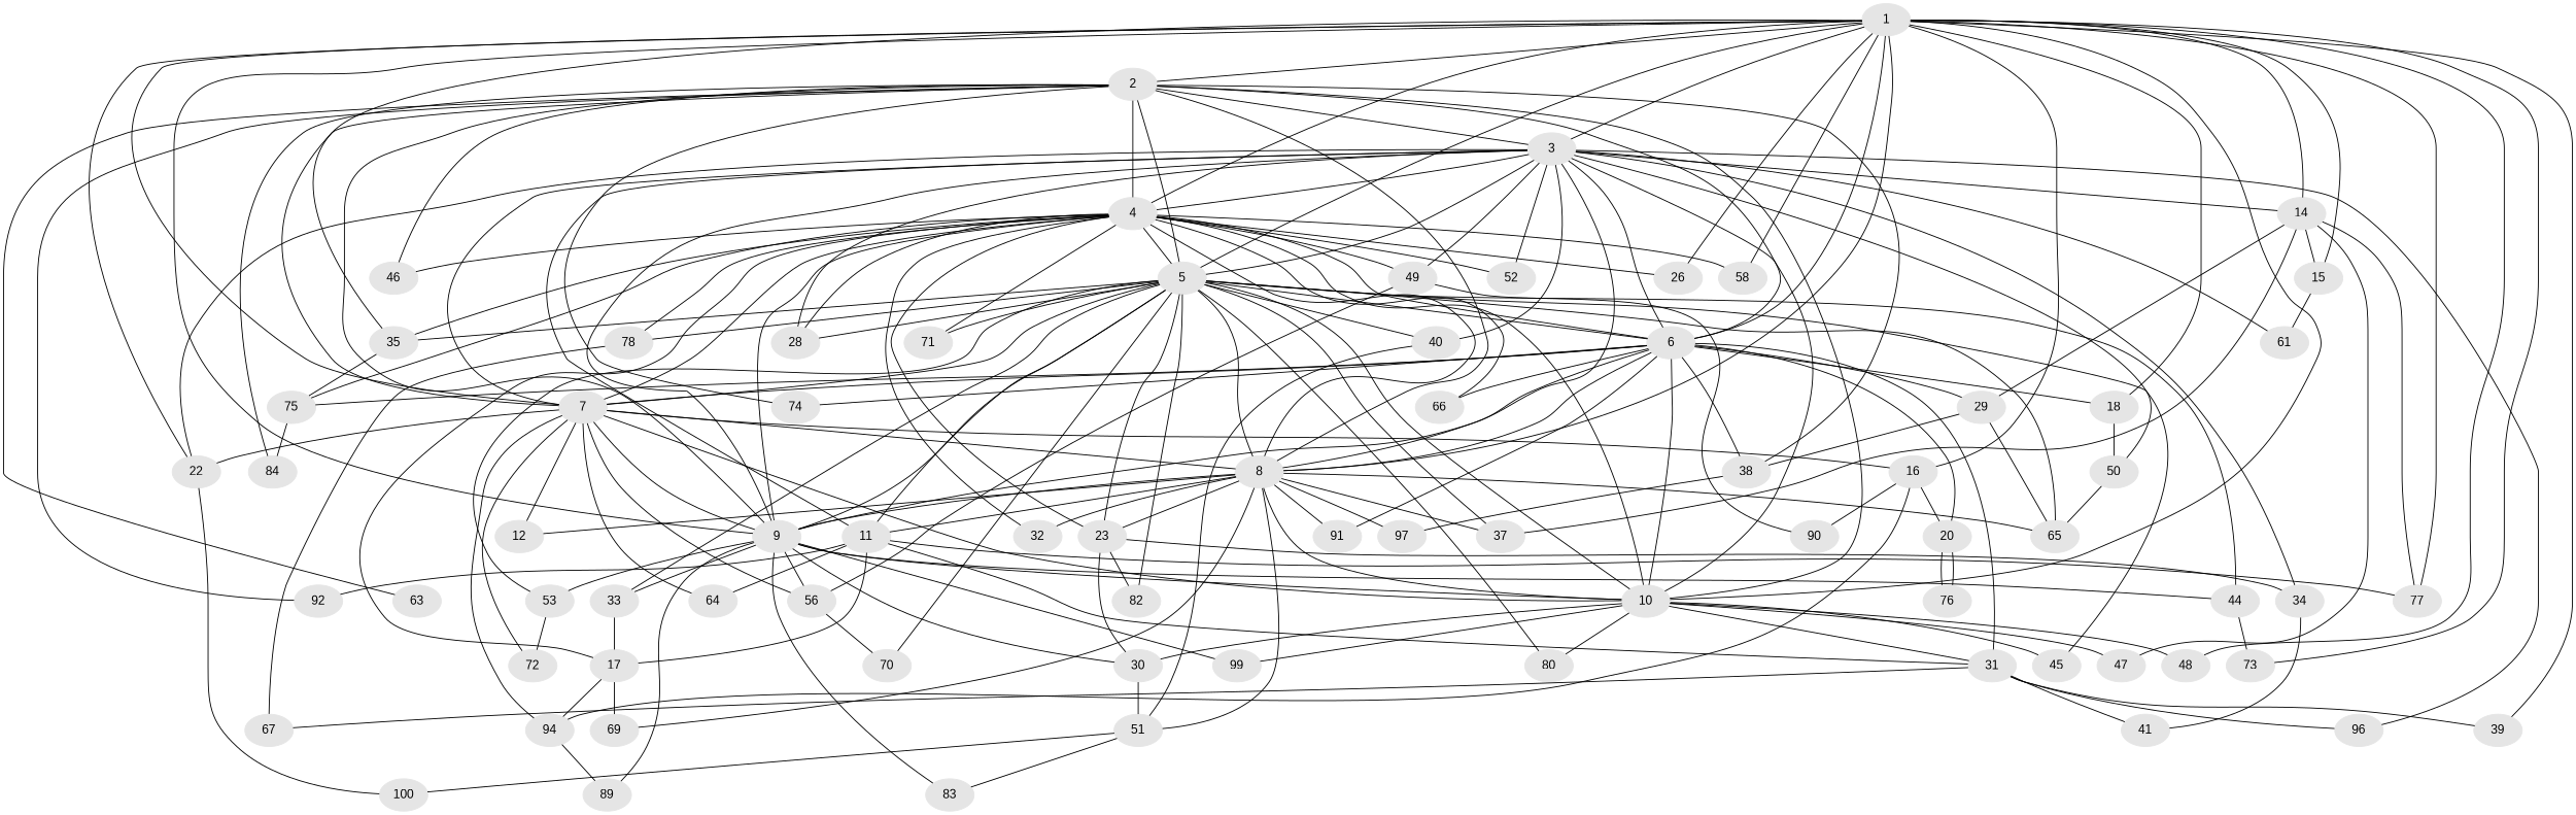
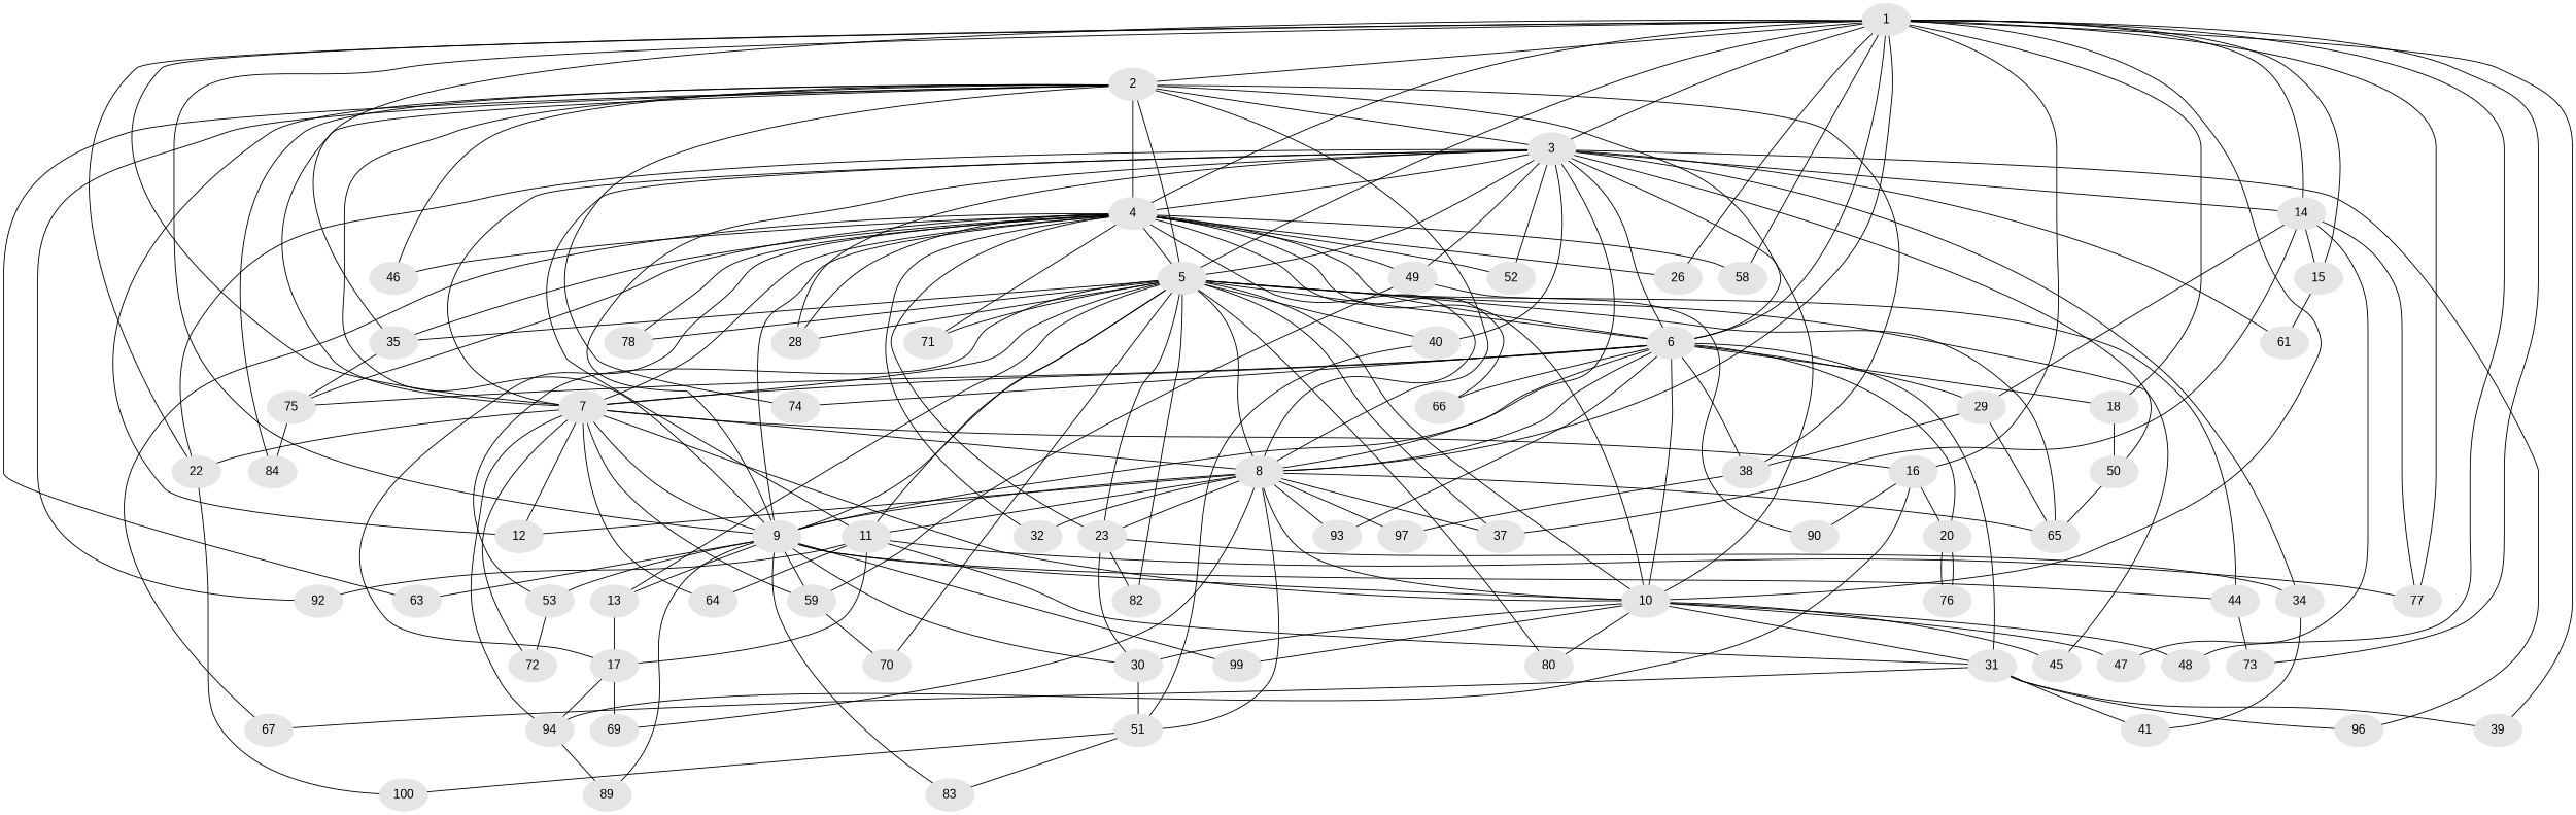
  graph {
    fontname="Liberation Sans"
    node [color=gray90 fontname="Liberation Sans" style=filled]
    edge [fontname="Liberation Sans"]
    1 [super="+79"]
    2 [super="+88"]
    3 [super="+19"]
    4 [super="+60"]
    5 [super="+21"]
    6 [super="+33"]
    7 [super="+27"]
    8 [super="+68"]
    9 [super="+87"]
    10 [super="+25"]
    14 [super="+36"]
    15
    16
    18
    22
    26
    35 [super="+54"]
    48
    58
    73
    77 [super="+94"]
    39
    38 [super="+101"]
    46
    63
    74
    84
    92
    11 [super="+43"]
    28 [super="+86"]
    34
    40 [super="+42"]
    49 [super="+62"]
    50 [super="+85"]
    52
    61
    96
    17 [super="+95"]
    23 [super="+81"]
    32
    66
    67
    71
    75 [super="+97"]
    78
-   13 [super="+57" label=33]
+   13 [super="+57"]
    37
    44
    45
    53
    65
    70
    80
    82
    20
    29
    31 [super="+59"]
-   91
+   91 [label=93]
    12
    n60 [label=94]
-   56 [super="+93"]
+   56 [super="+93" label=59]
    64
    72
    51 [super="+55"]
    69
    n66 [label=97]
    30
    83
    89
    99
    47
    90
    100
    41
    76
    1 -- 2
    1 -- 3
    1 -- 4
    1 -- 5
    1 -- 6
    1 -- 7
    1 -- 8
    1 -- 9 [weight=2]
    1 -- 10
    1 -- 14
    1 -- 15
    1 -- 16
    1 -- 18
    1 -- 22
    1 -- 26
    1 -- 35
    1 -- 48
    1 -- 58
    1 -- 73
    1 -- 77
    1 -- 39
    2 -- 3
    2 -- 4
    2 -- 5
    2 -- 6
    2 -- 7
    2 -- 8 [weight=2]
    2 -- 9
-   2 -- 10
+   2 -- 12
    2 -- 38
    2 -- 46
    2 -- 63
    2 -- 74
    2 -- 84
    2 -- 92
    3 -- 4 [weight=2]
    3 -- 5
    3 -- 6
    3 -- 7
    3 -- 8
    3 -- 9
    3 -- 10
    3 -- 14
    3 -- 22
    3 -- 11
    3 -- 28
    3 -- 34
    3 -- 40 [weight=2]
    3 -- 49
    3 -- 50
    3 -- 52
    3 -- 61
    3 -- 96
    4 -- 5
    4 -- 6
    4 -- 7
    4 -- 8
    4 -- 9
    4 -- 10
    4 -- 26
    4 -- 35
    4 -- 58
    4 -- 46
    4 -- 28
    4 -- 49 [weight=2]
    4 -- 52
    4 -- 17
    4 -- 23
    4 -- 32
    4 -- 66
-   78 -- 67
+   4 -- 67
    4 -- 71
    4 -- 75
    4 -- 78
    5 -- 6
    5 -- 7
    5 -- 8
    5 -- 9 [weight=2]
    5 -- 10
    5 -- 35
    5 -- 11
    5 -- 28
    5 -- 40
    5 -- 23
    5 -- 71
    5 -- 78
    5 -- 13
    5 -- 37
    5 -- 44
    5 -- 45
    5 -- 53
    5 -- 65
    5 -- 70
    5 -- 80
    5 -- 82
    6 -- 7
    6 -- 8
    6 -- 9 [weight=2]
    6 -- 10
    6 -- 18
    6 -- 38
    6 -- 74
    6 -- 66
    6 -- 75
    6 -- 20
    6 -- 29
    6 -- 31
    6 -- 91
    7 -- 8
    7 -- 9
    7 -- 10
    7 -- 16
    7 -- 22
    7 -- 12
    7 -- n60
    7 -- 56
    7 -- 64
    7 -- 72
    8 -- 9
    8 -- 10
    8 -- 11
    8 -- 23
    8 -- 32
    8 -- 37
    8 -- 65
    8 -- 91
    8 -- 12
    8 -- 51
    8 -- 69
    8 -- n66
    9 -- 10
+   9 -- 63
    9 -- 13
    9 -- 44
    9 -- 53
    9 -- 56
    9 -- 30
    9 -- 83
    9 -- 89
    9 -- 99
    10 -- 48
    10 -- 45
    10 -- 80
    10 -- 31
    10 -- 30
    10 -- 99
    10 -- 47
    14 -- 15
    14 -- 77
    14 -- 37
    14 -- 29
    14 -- 47
    15 -- 61
    16 -- 20
    16 -- n60
    16 -- 90
    18 -- 50
    22 -- 100
    35 -- 75
    38 -- n66
    11 -- 77
    11 -- 92
    11 -- 17
    11 -- 31
    11 -- 64
    34 -- 41
    40 -- 51
    49 -- 56
    49 -- 90
    50 -- 65
    17 -- n60
    17 -- 69
    23 -- 34
    23 -- 82
    23 -- 30
    75 -- 84
    13 -- 17
    44 -- 73
    53 -- 72
    20 -- 76
    20 -- 76
    29 -- 38
    29 -- 65
    31 -- 39
    31 -- 96
    31 -- 67
    31 -- 41
    n60 -- 89
    56 -- 70
    51 -- 83
    51 -- 100
    30 -- 51
  }
